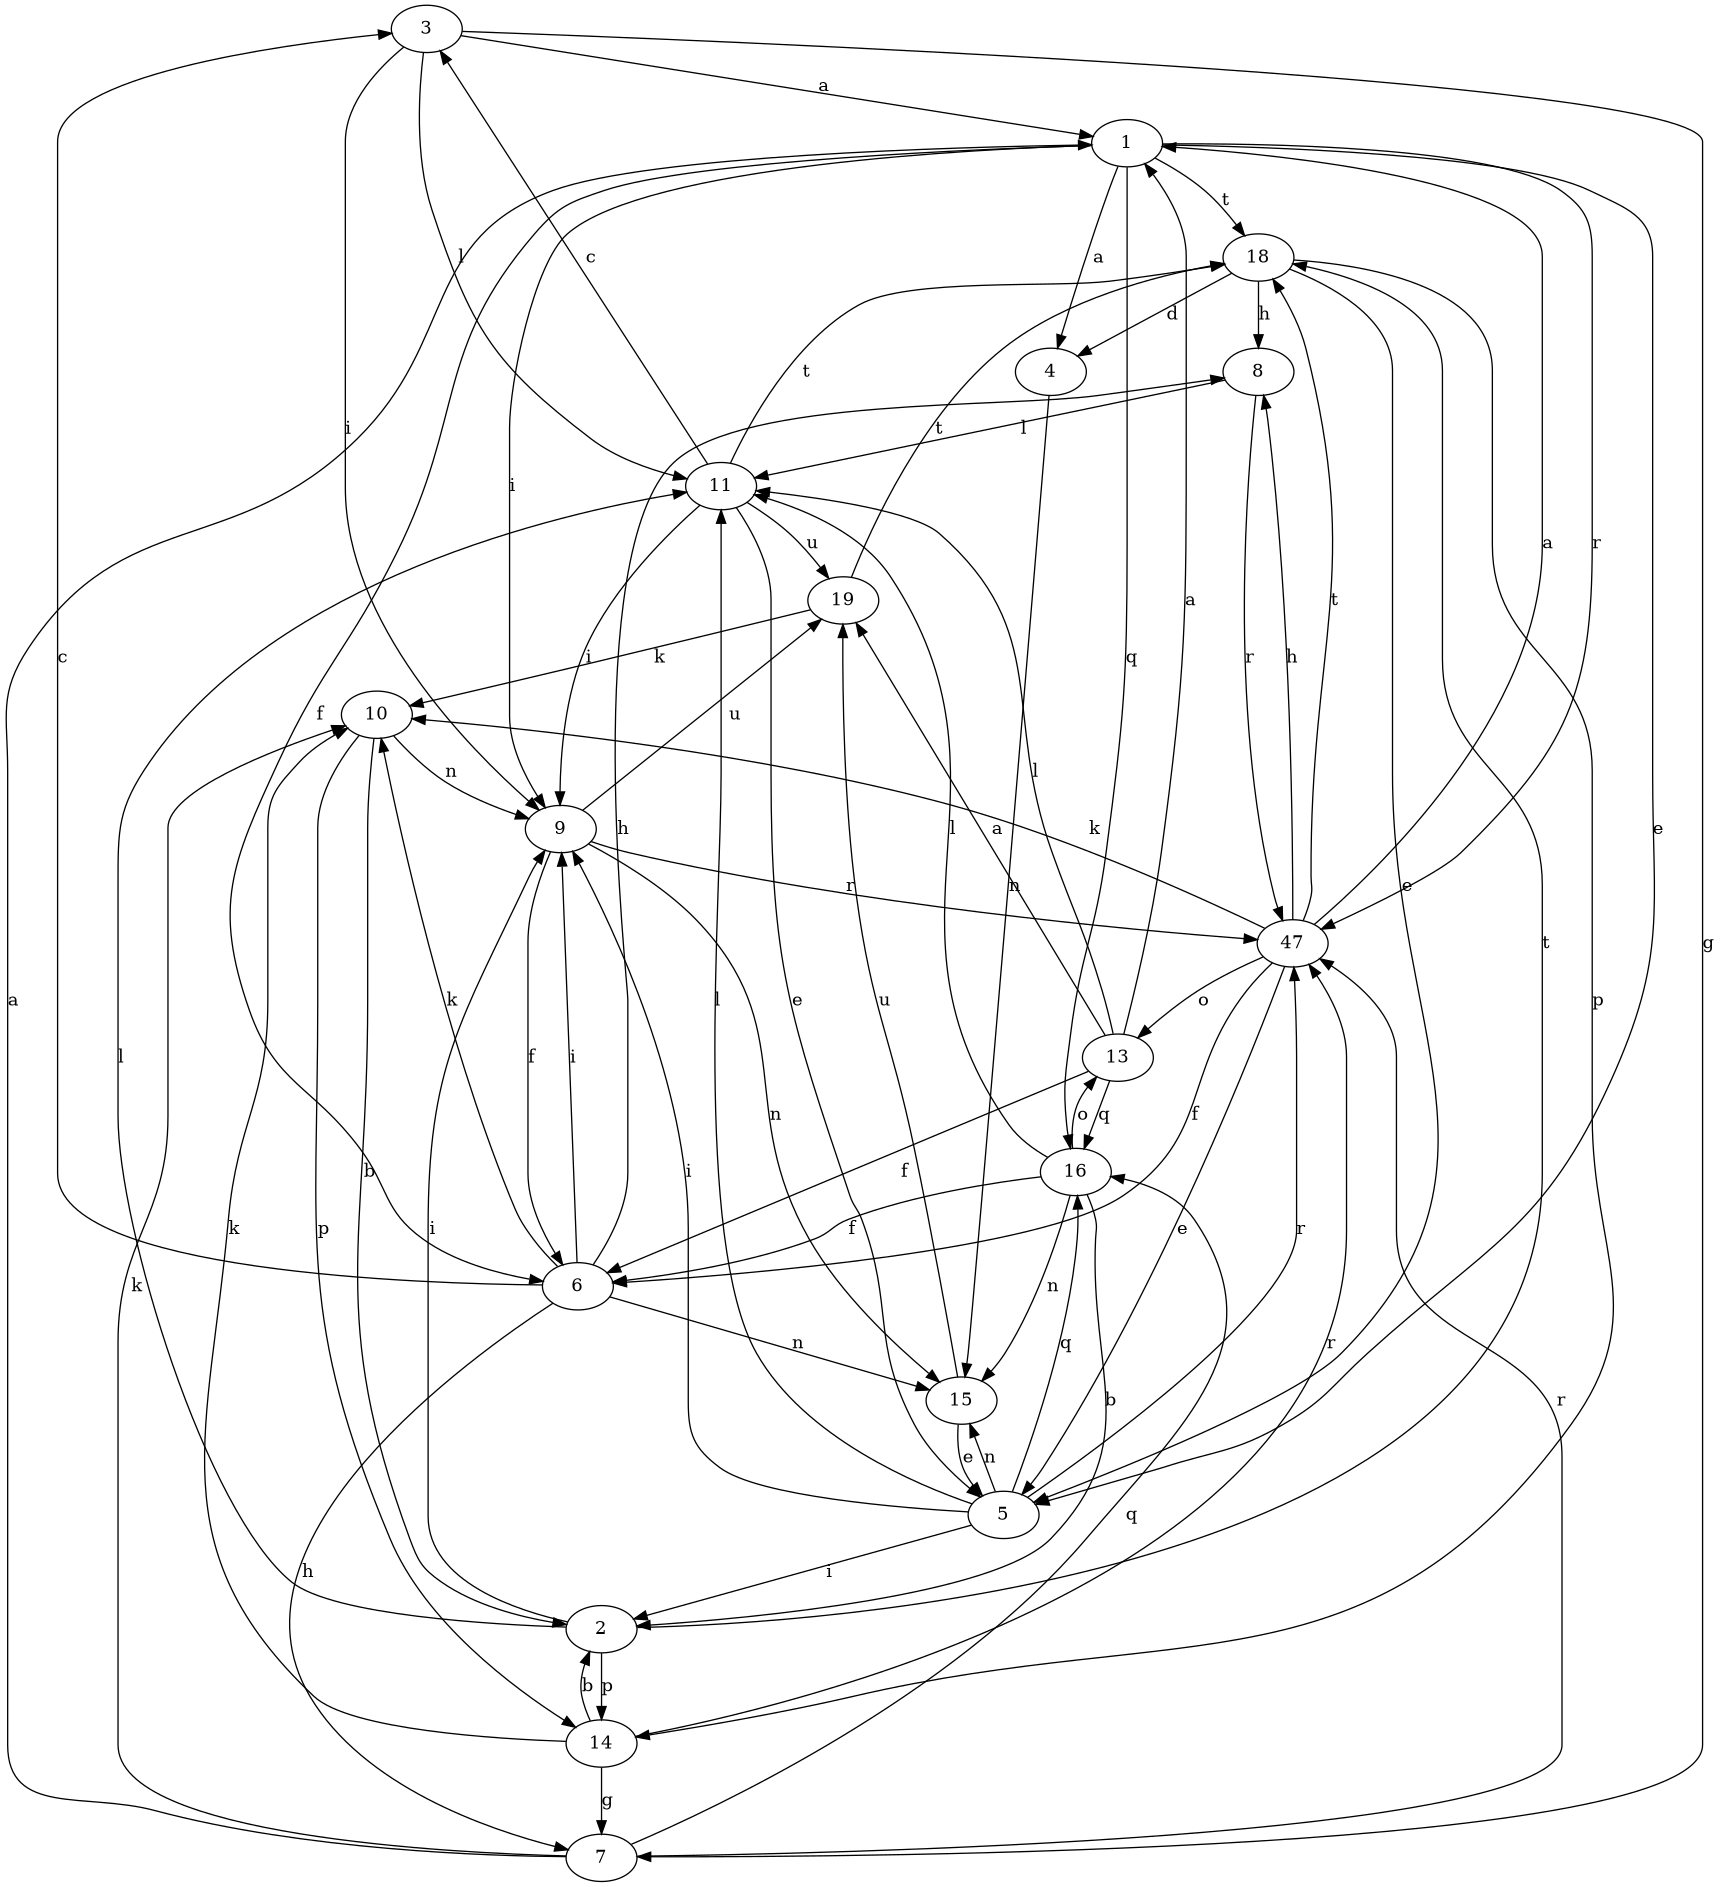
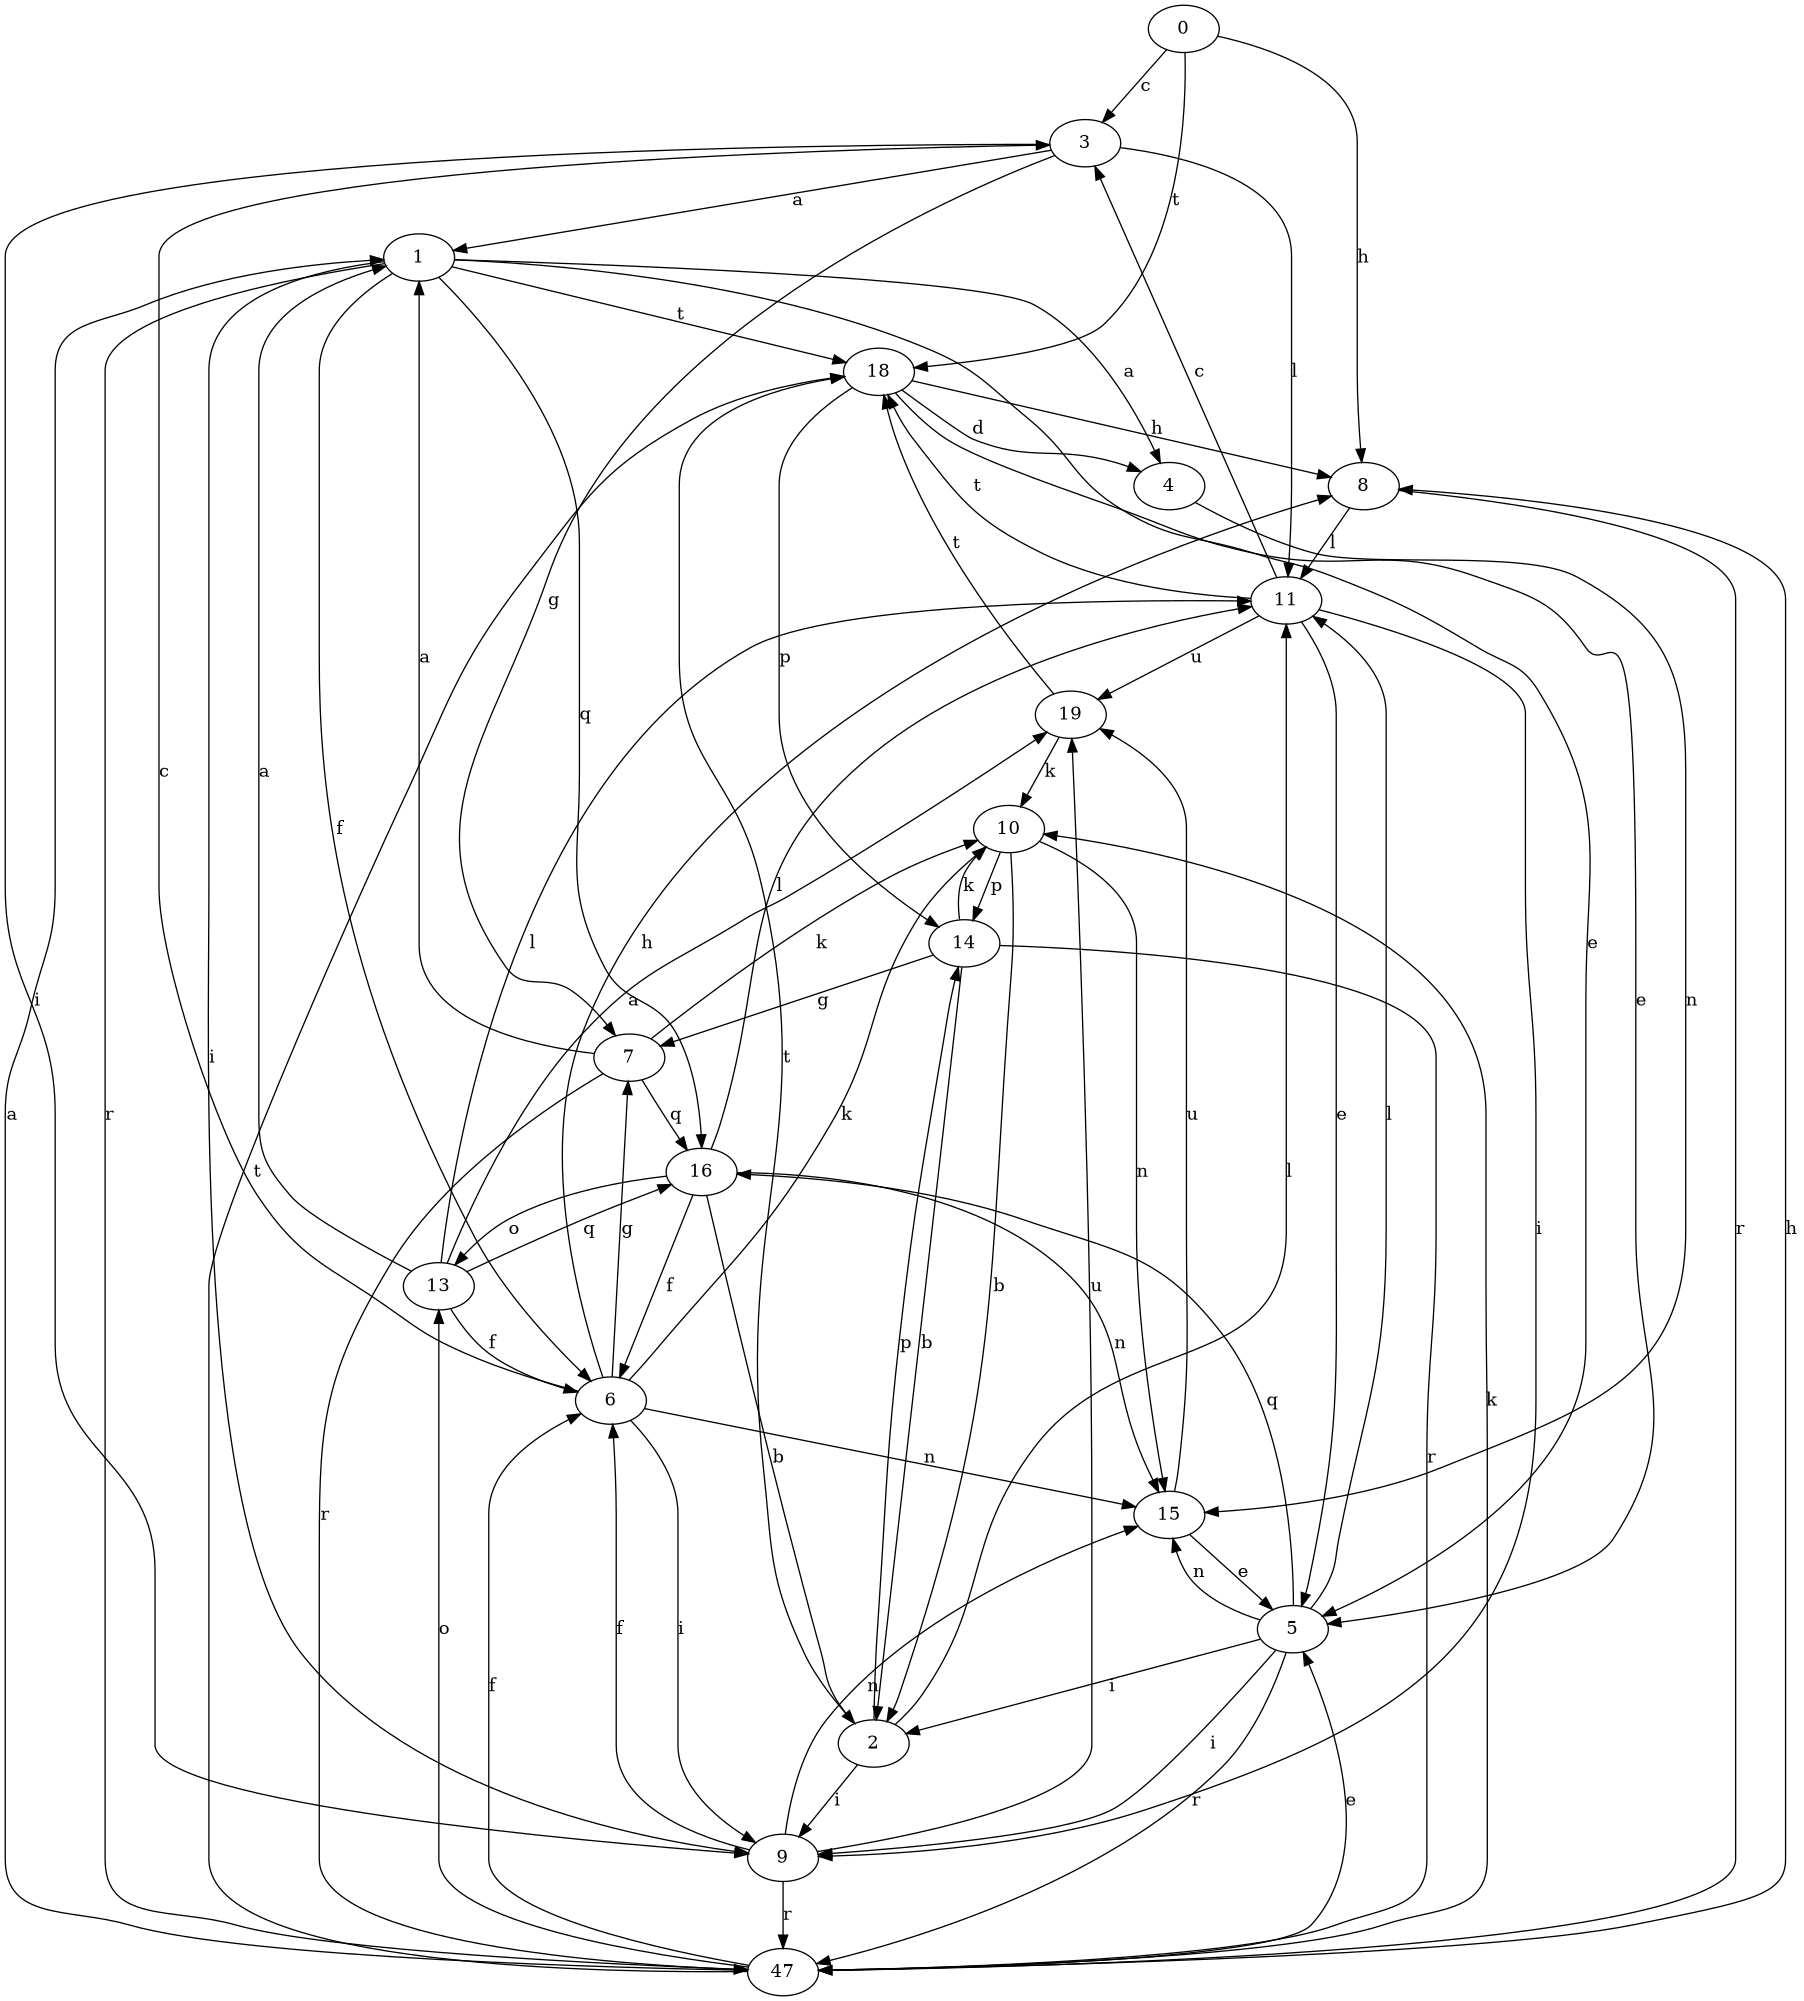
  strict digraph {
+   0
    3
    8
    18
    1
    9
    11
    7
    n9 [label=47]
    4
    5
    14
    6
    16
    n15 [label=15]
    2
    10
    19
    13
+   0 -> 3 [label=c]
+   0 -> 8 [label=h]
+   0 -> 18 [label=t]
    3 -> 1 [label=a]
    3 -> 9 [label=i]
    3 -> 11 [label=l]
    3 -> 7 [label=g]
    8 -> 11 [label=l]
    8 -> n9 [label=r]
    18 -> 8 [label=h]
    18 -> 4 [label=d]
    18 -> 5 [label=e]
    18 -> 14 [label=p]
    1 -> 18 [label=t]
    1 -> 9 [label=i]
    1 -> n9 [label=r]
    1 -> 4 [label=a]
    1 -> 5 [label=e]
    1 -> 6 [label=f]
    1 -> 16 [label=q]
    9 -> n9 [label=r]
    9 -> 6 [label=f]
    9 -> n15 [label=n]
    9 -> 19 [label=u]
    11 -> 3 [label=c]
    11 -> 18 [label=t]
    11 -> 9 [label=i]
    11 -> 5 [label=e]
    11 -> 19 [label=u]
    7 -> 1 [label=a]
    7 -> n9 [label=r]
    7 -> 16 [label=q]
    7 -> 10 [label=k]
    n9 -> 8 [label=h]
    n9 -> 18 [label=t]
    n9 -> 1 [label=a]
    n9 -> 5 [label=e]
    n9 -> 6 [label=f]
    n9 -> 10 [label=k]
    n9 -> 13 [label=o]
    4 -> n15 [label=n]
    5 -> 9 [label=i]
    5 -> 11 [label=l]
    5 -> n9 [label=r]
    5 -> 16 [label=q]
    5 -> n15 [label=n]
    5 -> 2 [label=i]
    14 -> 7 [label=g]
    14 -> n9 [label=r]
    14 -> 2 [label=b]
    14 -> 10 [label=k]
    6 -> 3 [label=c]
    6 -> 8 [label=h]
    6 -> 9 [label=i]
-   6 -> 7 [label=h]
+   6 -> 7 [label=g]
    6 -> n15 [label=n]
    6 -> 10 [label=k]
    16 -> 11 [label=l]
    16 -> 6 [label=f]
    16 -> n15 [label=n]
    16 -> 2 [label=b]
    16 -> 13 [label=o]
    n15 -> 5 [label=e]
    n15 -> 19 [label=u]
    2 -> 18 [label=t]
    2 -> 9 [label=i]
    2 -> 11 [label=l]
    2 -> 14 [label=p]
    10 -> 14 [label=p]
-   10 -> 9 [label=n]
+   10 -> n15 [label=n]
    10 -> 2 [label=b]
    19 -> 18 [label=t]
    19 -> 10 [label=k]
    13 -> 1 [label=a]
    13 -> 11 [label=l]
    13 -> 6 [label=f]
    13 -> 16 [label=q]
    13 -> 19 [label=a]
  }
